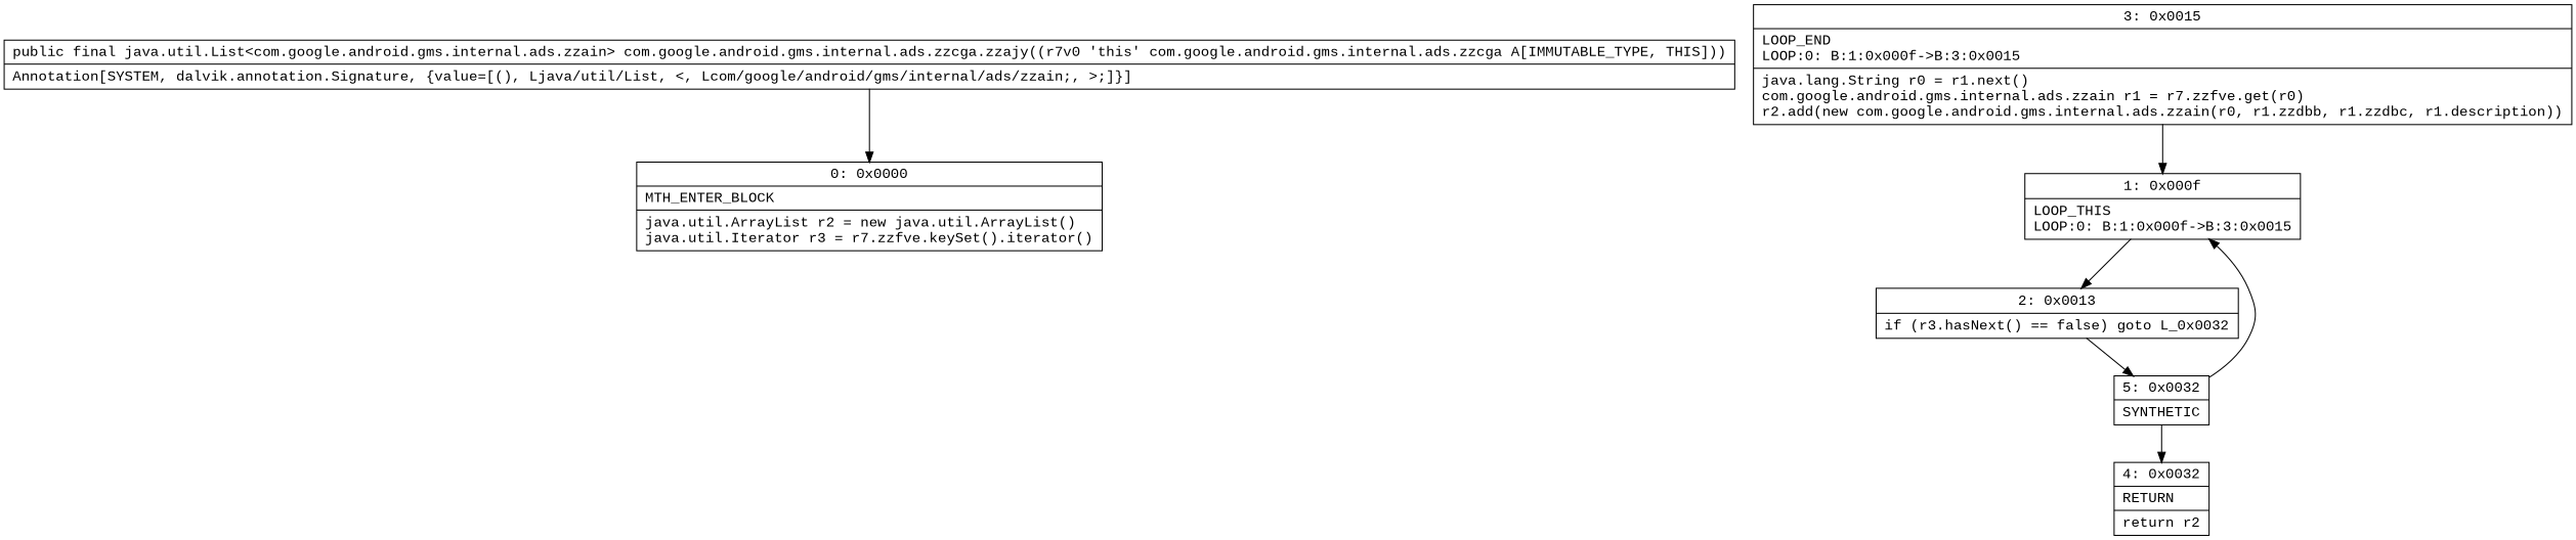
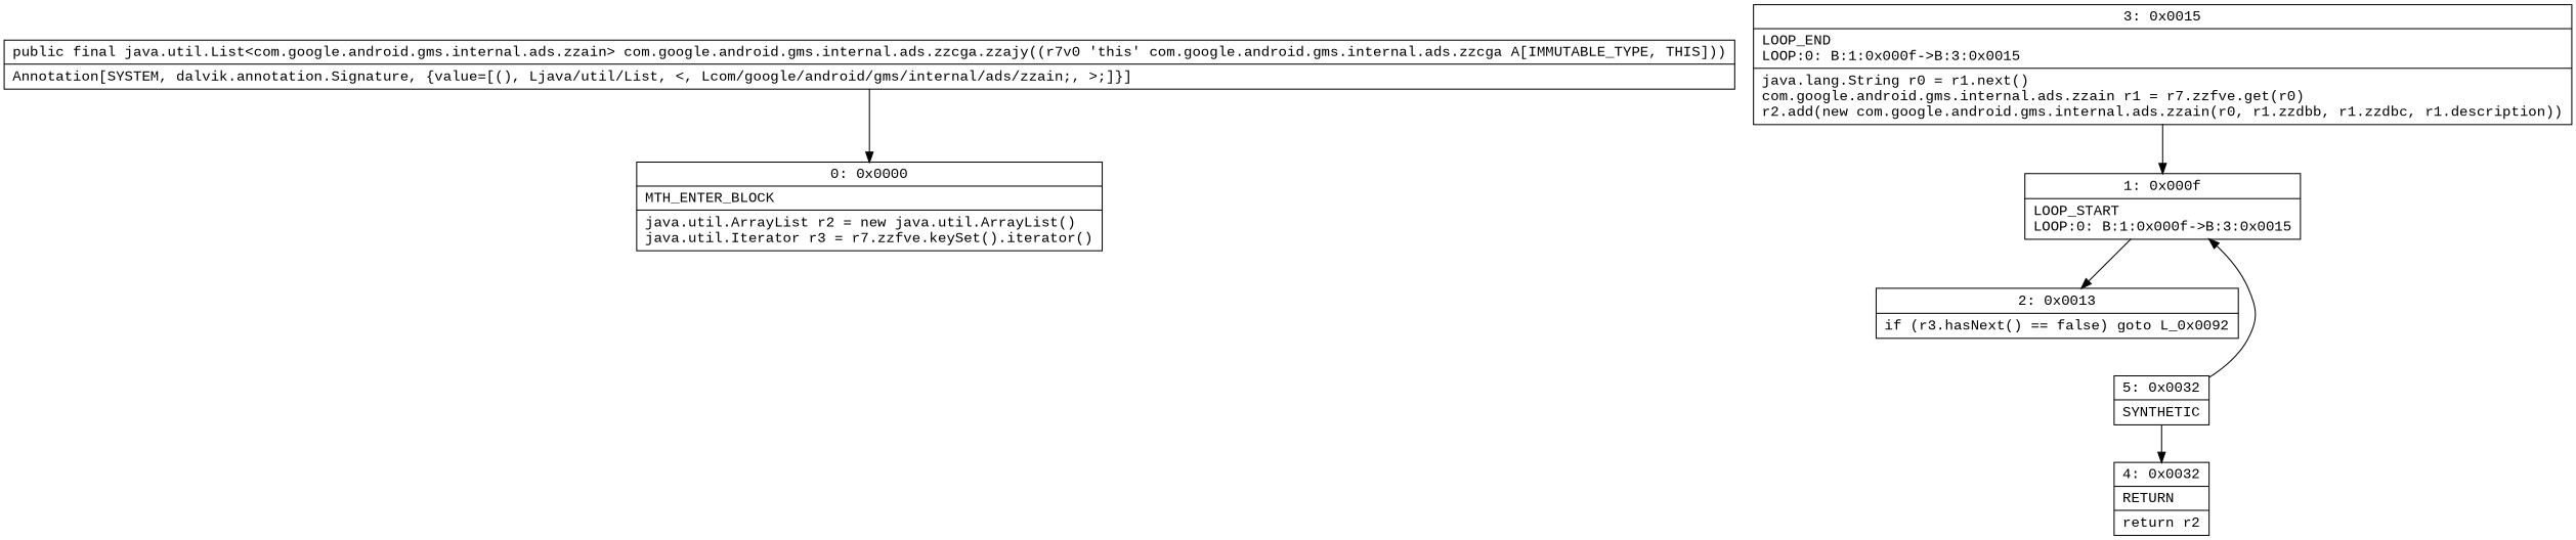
  digraph {
    fontname="Liberation Mono"
    node [fontname="Liberation Mono" shape=record]
    edge [fontname="Liberation Mono"]
    n1 [label="{0\:\ 0x0000|MTH_ENTER_BLOCK\l|java.util.ArrayList r2 = new java.util.ArrayList()\ljava.util.Iterator r3 = r7.zzfve.keySet().iterator()\l}"]
-   n2 [label="{1\:\ 0x000f|LOOP_THIS\lLOOP:0: B:1:0x000f\-\>B:3:0x0015\l}"]
-   n3 [label="{2\:\ 0x0013|if (r3.hasNext() == false) goto L_0x0032\l}"]
+   n2 [label="{1\:\ 0x000f|LOOP_START\lLOOP:0: B:1:0x000f\-\>B:3:0x0015\l}"]
+   n3 [label="{2\:\ 0x0013|if (r3.hasNext() == false) goto L_0x0092\l}"]
    n4 [label="{5\:\ 0x0032|SYNTHETIC\l}"]
    n5 [label="{3\:\ 0x0015|LOOP_END\lLOOP:0: B:1:0x000f\-\>B:3:0x0015\l|java.lang.String r0 = r1.next()\lcom.google.android.gms.internal.ads.zzain r1 = r7.zzfve.get(r0)\lr2.add(new com.google.android.gms.internal.ads.zzain(r0, r1.zzdbb, r1.zzdbc, r1.description))\l}"]
    n6 [label="{4\:\ 0x0032|RETURN\l|return r2\l}"]
    n7 [label="{public final java.util.List\<com.google.android.gms.internal.ads.zzain\> com.google.android.gms.internal.ads.zzcga.zzajy((r7v0 'this' com.google.android.gms.internal.ads.zzcga A[IMMUTABLE_TYPE, THIS]))  | Annotation[SYSTEM, dalvik.annotation.Signature, \{value=[(), Ljava\/util\/List, \<, Lcom\/google\/android\/gms\/internal\/ads\/zzain;, \>;]\}]\l}"]
    n2 -> n3
-   n3 -> n4
    n4 -> n2
    n4 -> n6
    n5 -> n2
    n7 -> n1
  }
